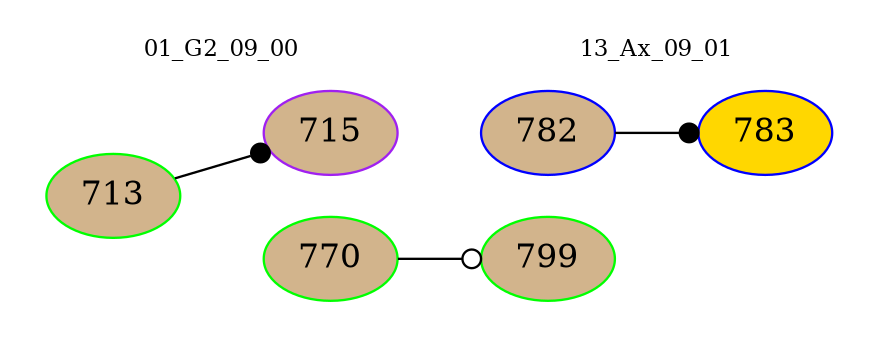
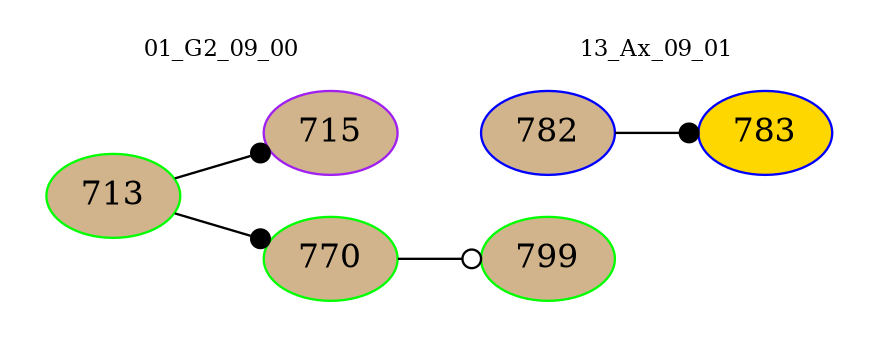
  digraph {
    rankdir=LR
    node [color=green fillcolor=tan style=filled]
    edge [arrowhead=dot color=black]
    n1 [color=blue label=782]
    n2 [color=blue fillcolor=gold label=783]
    n3 [label=799]
    n4 [label=713]
    n5 [label=770]
    n6 [color=purple label=715]
    subgraph cluster_1 {
      color=white
      fontsize=10
      label="13_Ax_09_01"
      n1
      n2
      n3
    }
    subgraph cluster_2 {
      color=white
      fontsize=10
      label="01_G2_09_00"
      n4
      n5
      n6
    }
    n1 -> n2
+   n4 -> n5
    n4 -> n6
    n5 -> n3 [arrowhead=odot]
  }
